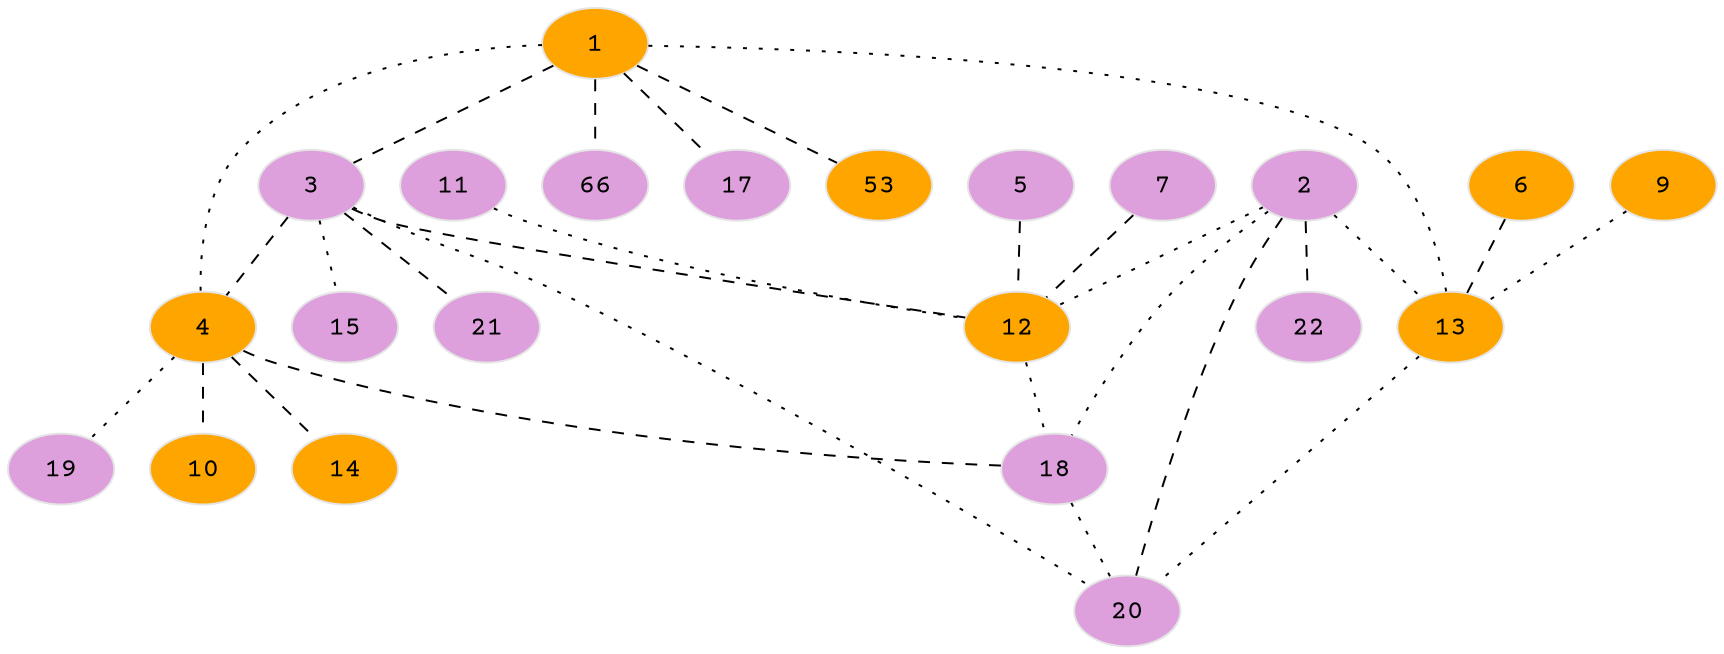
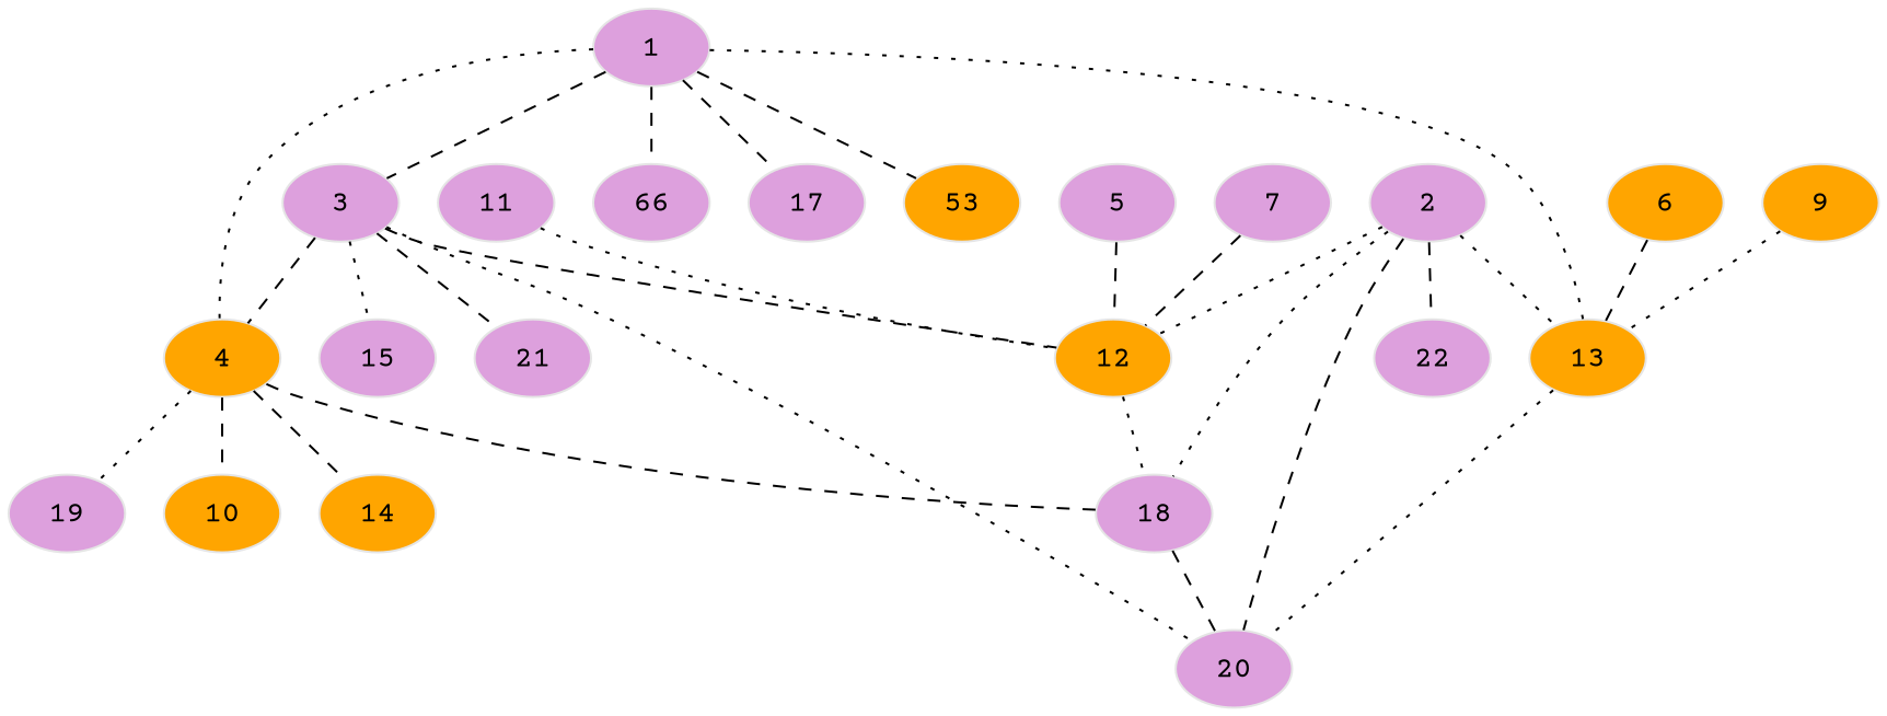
  graph {
    fontname="Courier Prime"
    node [color=gray90 fillcolor=plum fontname="Courier Prime" style=filled]
    edge [fontname="Courier Prime" style=dashed weight=1.0]
-   1 [fillcolor=orange]
+   1
    3
    4 [fillcolor=orange]
    13 [fillcolor=orange]
    n5 [label=66]
    17
    n7 [fillcolor=orange label=53]
    12 [fillcolor=orange]
    20
    15
    21
    18
    10 [fillcolor=orange]
    14 [fillcolor=orange]
    19
    2
    22
    5
    6 [fillcolor=orange]
    7
    9 [fillcolor=orange]
    11
    1 -- 3 [weight=2.0]
    1 -- 4 [style=dotted]
    1 -- 13 [style=dotted]
    1 -- n5
    1 -- 17
    1 -- n7
    3 -- 4
    3 -- 12
    3 -- 20 [style=dotted]
    3 -- 15 [style=dotted]
    3 -- 21
    4 -- 18
    4 -- 10
    4 -- 14
    4 -- 19 [style=dotted]
    13 -- 20 [style=dotted]
    12 -- 18 [style=dotted]
-   18 -- 20 [style=dotted]
+   18 -- 20
    2 -- 13 [style=dotted]
    2 -- 12 [style=dotted]
    2 -- 20
    2 -- 18 [style=dotted]
    2 -- 22
    5 -- 12
    6 -- 13
    7 -- 12
    9 -- 13 [style=dotted]
    11 -- 12 [style=dotted]
  }
